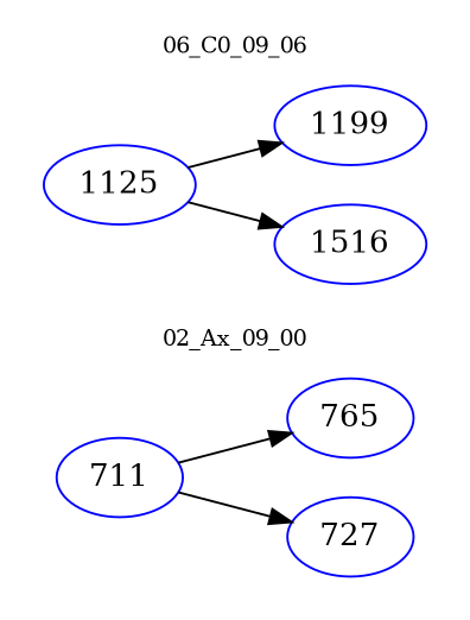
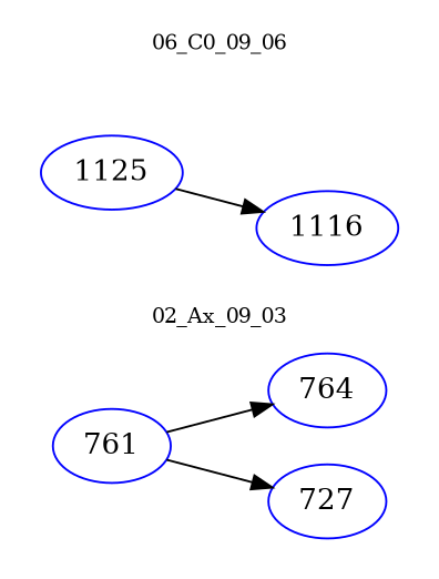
  digraph {
    rankdir=LR
    node [color=blue]
    edge [color=black]
-   n1 [label=711]
+   n1 [label=761]
    n2 [label=727]
-   n3 [label=765]
+   n3 [label=764]
    n4 [label=1125]
-   n5 [label=1516]
-   n6 [label=1199]
+   n5 [label=1116]
    subgraph cluster_1 {
      color=white
      fontsize=10
-     label="02_Ax_09_00"
+     label="02_Ax_09_03"
      n1
      n2
      n3
    }
    subgraph cluster_2 {
      color=white
      fontsize=10
      label="06_C0_09_06"
      n4
      n5
-     n6
    }
    n1 -> n2
    n1 -> n3
    n4 -> n5
-   n4 -> n6
  }
